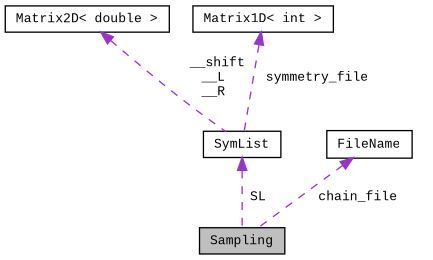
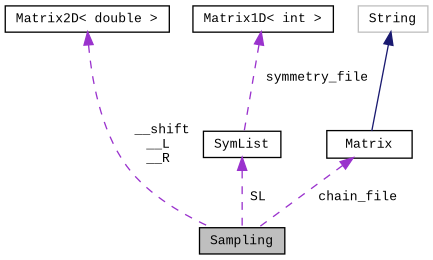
  digraph {
    fontname="Liberation Mono"
    node [color=black fillcolor=white fontname="Liberation Mono" fontsize=10 shape=record style=filled]
    edge [color=darkorchid3 dir=back fontname="Liberation Mono" fontsize=10 labelfontname=Helvetica labelfontsize=10 style=dashed]
    n1 [fillcolor=grey75 fontcolor=black height=0.2 label=Sampling width=0.4]
    n2 [height=0.2 label=SymList width=0.4]
    n3 [height=0.2 label="Matrix2D\< double \>" width=0.4]
    n4 [height=0.2 label="Matrix1D\< int \>" width=0.4]
-   n5 [height=0.2 label=FileName width=0.4]
+   n5 [height=0.2 label=Matrix width=0.4]
+   n6 [color=grey75 height=0.2 label=String width=0.4]
    n2 -> n1 [label=" SL"]
-   n3 -> n2 [label=" __shift\n__L\n__R"]
+   n3 -> n1 [label=" __shift\n__L\n__R"]
    n4 -> n2 [label=" symmetry_file"]
    n5 -> n1 [label=" chain_file"]
+   n6 -> n5 [color=midnightblue style=solid]
  }
